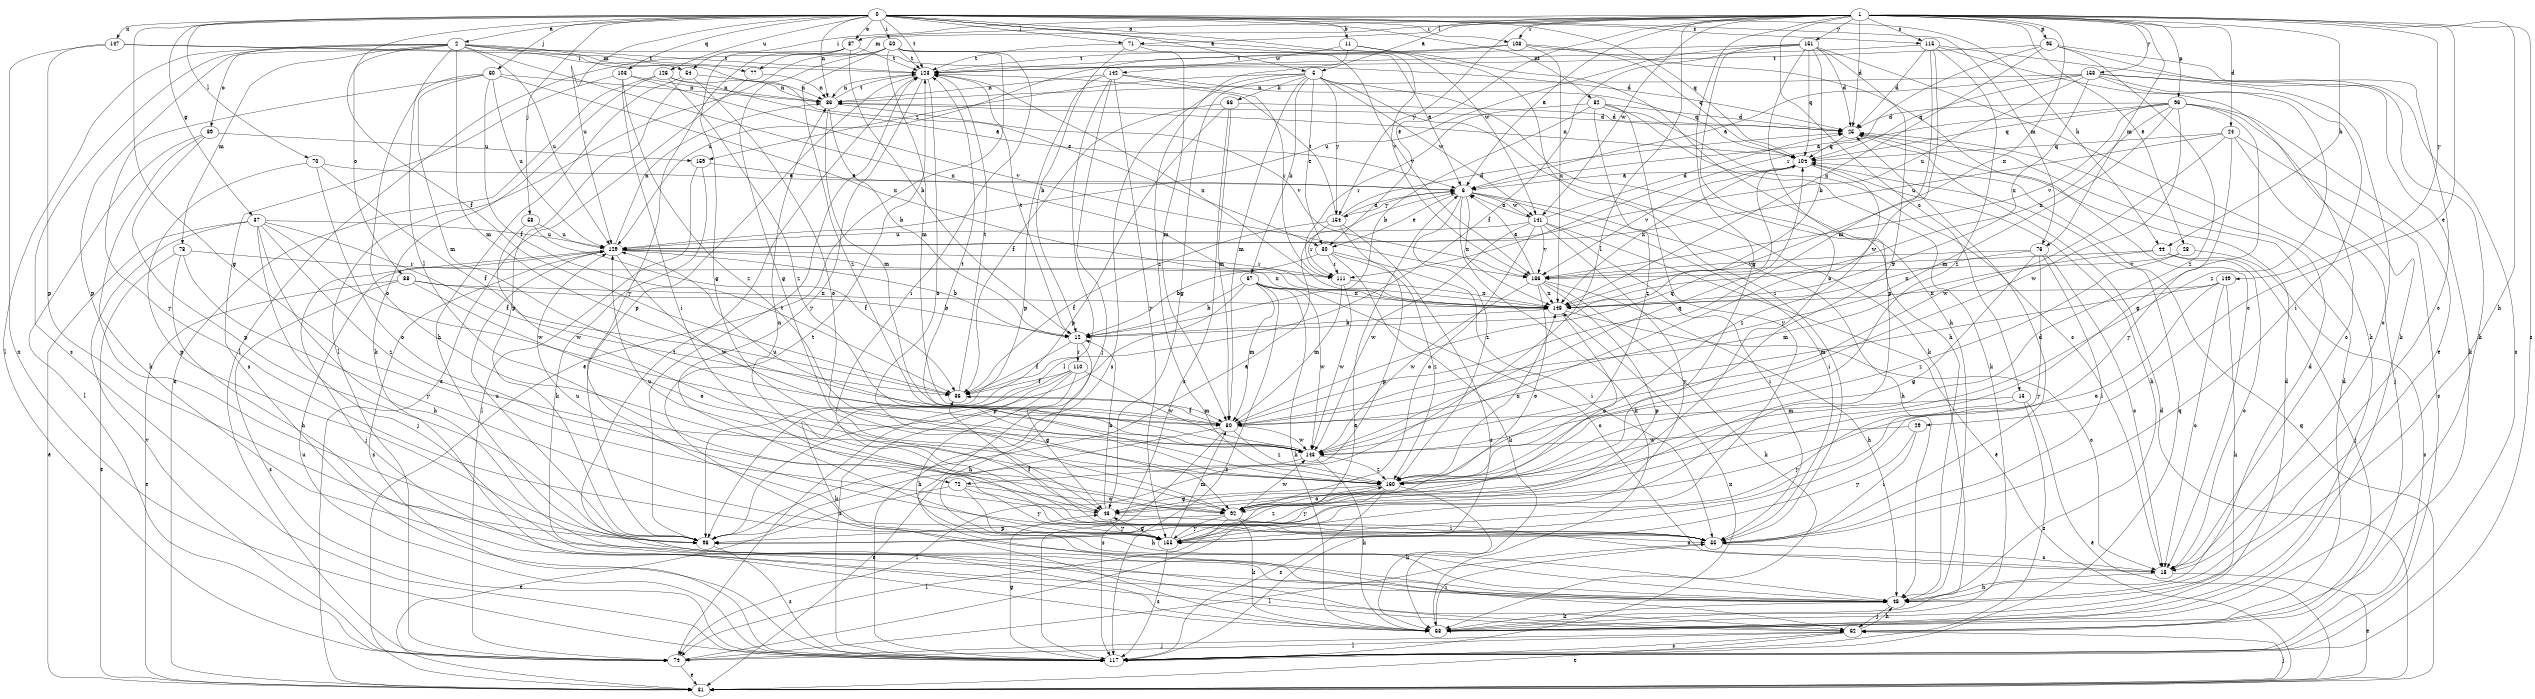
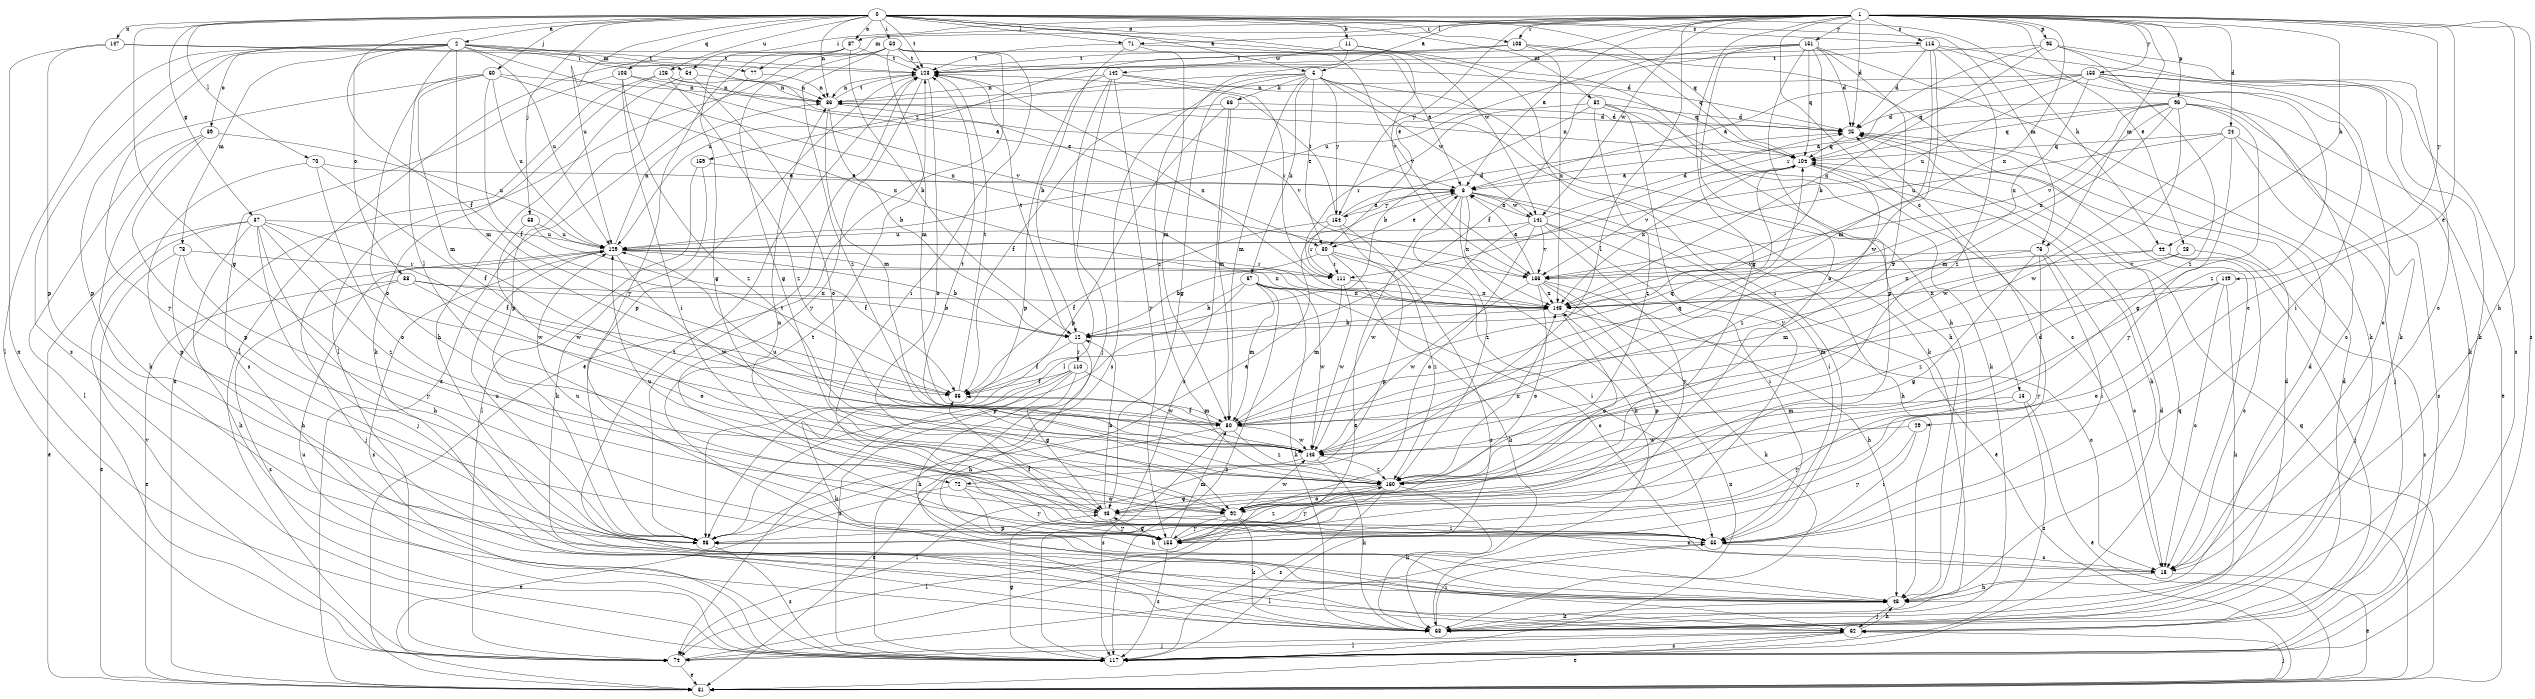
  strict digraph {
    0
    2
    5
    11
    36
    37
    43
    44
    50
    58
    60
    70
    71
    76
    82
    86
    87
    103
    104
    108
    115
    123
    126
    129
    136
    141
    147
    30
    54
    72
    77
    117
    148
    74
    78
    80
    88
    89
    98
    48
    154
    66
    67
    68
    159
    55
    160
    142
    31
    143
    62
    12
    155
    18
    6
    92
    25
    111
    1
    13
    24
    28
    29
    95
    96
    149
    151
    153
    110
    0 -> 2 [label=a]
    0 -> 5 [label=a]
    0 -> 11 [label=b]
    0 -> 36 [label=f]
    0 -> 37 [label=g]
    0 -> 43 [label=g]
    0 -> 44 [label=h]
    0 -> 50 [label=i]
    0 -> 58 [label=j]
    0 -> 60 [label=j]
    0 -> 70 [label=l]
    0 -> 71 [label=l]
    0 -> 76 [label=m]
    0 -> 82 [label=n]
    0 -> 86 [label=n]
    0 -> 87 [label=o]
    0 -> 103 [label=q]
    0 -> 104 [label=q]
    0 -> 108 [label=r]
    0 -> 115 [label=s]
    0 -> 123 [label=t]
    0 -> 126 [label=u]
    0 -> 129 [label=u]
    0 -> 136 [label=v]
    0 -> 141 [label=w]
    0 -> 147 [label=x]
    2 -> 123 [label=t]
    2 -> 129 [label=u]
    2 -> 30 [label=e]
    2 -> 54 [label=i]
    2 -> 72 [label=l]
    2 -> 77 [label=m]
    2 -> 117 [label=s]
    2 -> 148 [label=x]
    2 -> 74 [label=l]
    2 -> 78 [label=m]
    2 -> 80 [label=m]
    2 -> 88 [label=o]
    2 -> 89 [label=o]
    2 -> 98 [label=p]
    5 -> 43 [label=g]
    5 -> 141 [label=w]
    5 -> 30 [label=e]
    5 -> 117 [label=s]
    5 -> 80 [label=m]
    5 -> 48 [label=h]
    5 -> 154 [label=y]
    5 -> 66 [label=k]
    5 -> 67 [label=k]
    5 -> 68 [label=k]
    5 -> 159 [label=z]
    11 -> 48 [label=h]
    11 -> 55 [label=i]
    11 -> 160 [label=z]
    11 -> 142 [label=w]
    36 -> 123 [label=t]
    36 -> 80 [label=m]
    37 -> 36 [label=f]
    37 -> 129 [label=u]
    37 -> 74 [label=v]
    37 -> 48 [label=h]
+   37 -> 68 [label=k]
    37 -> 160 [label=z]
    37 -> 31 [label=e]
    37 -> 143 [label=w]
    37 -> 62 [label=j]
    43 -> 129 [label=u]
    43 -> 55 [label=i]
    43 -> 12 [label=b]
    43 -> 155 [label=y]
    44 -> 136 [label=v]
    44 -> 80 [label=m]
    44 -> 62 [label=j]
    44 -> 18 [label=c]
    50 -> 43 [label=g]
    50 -> 123 [label=t]
    50 -> 74 [label=l]
    50 -> 80 [label=m]
    50 -> 55 [label=i]
    50 -> 160 [label=z]
    50 -> 31 [label=e]
    50 -> 6 [label=a]
    58 -> 36 [label=f]
    58 -> 129 [label=u]
    58 -> 143 [label=w]
    60 -> 36 [label=f]
    60 -> 86 [label=n]
    60 -> 129 [label=u]
    60 -> 148 [label=x]
    60 -> 80 [label=m]
    60 -> 155 [label=y]
    60 -> 92 [label=o]
    70 -> 36 [label=f]
    70 -> 98 [label=p]
    70 -> 6 [label=a]
    70 -> 92 [label=o]
    71 -> 123 [label=t]
    71 -> 136 [label=v]
    71 -> 80 [label=m]
    71 -> 12 [label=b]
    76 -> 43 [label=g]
    76 -> 136 [label=v]
    76 -> 148 [label=x]
    76 -> 55 [label=i]
    76 -> 155 [label=y]
    76 -> 18 [label=c]
    82 -> 68 [label=k]
    82 -> 160 [label=z]
    82 -> 12 [label=b]
    82 -> 155 [label=y]
    82 -> 18 [label=c]
    82 -> 25 [label=d]
    82 -> 111 [label=r]
    86 -> 123 [label=t]
    86 -> 136 [label=v]
    86 -> 80 [label=m]
    86 -> 12 [label=b]
    86 -> 25 [label=d]
    87 -> 43 [label=g]
    87 -> 123 [label=t]
    87 -> 74 [label=l]
    87 -> 12 [label=b]
    87 -> 155 [label=y]
    103 -> 86 [label=n]
    103 -> 136 [label=v]
    103 -> 117 [label=s]
    103 -> 55 [label=i]
    103 -> 160 [label=z]
    104 -> 86 [label=n]
    104 -> 136 [label=v]
    104 -> 148 [label=x]
    104 -> 48 [label=h]
    104 -> 160 [label=z]
    104 -> 6 [label=a]
    108 -> 104 [label=q]
    108 -> 123 [label=t]
    108 -> 129 [label=u]
    108 -> 148 [label=x]
    108 -> 18 [label=c]
    115 -> 123 [label=t]
    115 -> 117 [label=s]
    115 -> 80 [label=m]
    115 -> 68 [label=k]
    115 -> 160 [label=z]
    115 -> 143 [label=w]
    115 -> 25 [label=d]
    123 -> 86 [label=n]
    123 -> 148 [label=x]
    123 -> 98 [label=p]
    123 -> 155 [label=y]
    123 -> 92 [label=o]
    126 -> 86 [label=n]
    126 -> 68 [label=k]
    126 -> 160 [label=z]
    126 -> 31 [label=e]
    126 -> 6 [label=a]
    129 -> 86 [label=n]
    129 -> 117 [label=s]
    129 -> 148 [label=x]
    129 -> 143 [label=w]
    129 -> 62 [label=j]
    129 -> 12 [label=b]
    129 -> 111 [label=r]
    136 -> 148 [label=x]
    136 -> 98 [label=p]
    136 -> 48 [label=h]
    136 -> 68 [label=k]
    136 -> 143 [label=w]
    136 -> 6 [label=a]
    136 -> 92 [label=o]
    141 -> 129 [label=u]
    141 -> 136 [label=v]
    141 -> 55 [label=i]
    141 -> 31 [label=e]
    141 -> 143 [label=w]
    141 -> 155 [label=y]
    141 -> 6 [label=a]
    141 -> 92 [label=o]
    141 -> 25 [label=d]
    147 -> 123 [label=t]
    147 -> 117 [label=x]
    147 -> 98 [label=p]
    147 -> 25 [label=d]
    30 -> 68 [label=k]
    30 -> 55 [label=i]
    30 -> 160 [label=z]
    30 -> 12 [label=b]
    30 -> 111 [label=r]
    54 -> 86 [label=n]
    54 -> 98 [label=p]
    54 -> 48 [label=h]
    54 -> 92 [label=o]
    72 -> 48 [label=h]
    72 -> 31 [label=e]
    72 -> 155 [label=y]
    72 -> 92 [label=o]
    77 -> 86 [label=n]
    77 -> 31 [label=e]
    117 -> 43 [label=g]
    117 -> 104 [label=q]
    117 -> 129 [label=u]
    117 -> 148 [label=x]
    148 -> 12 [label=b]
    148 -> 18 [label=c]
    148 -> 92 [label=o]
    74 -> 31 [label=e]
    74 -> 62 [label=j]
    74 -> 6 [label=a]
    78 -> 48 [label=h]
    78 -> 31 [label=e]
    78 -> 155 [label=y]
    78 -> 111 [label=r]
    80 -> 36 [label=f]
    80 -> 104 [label=q]
    80 -> 117 [label=s]
    80 -> 160 [label=z]
    80 -> 31 [label=e]
    80 -> 143 [label=w]
    88 -> 117 [label=s]
    88 -> 148 [label=x]
    88 -> 31 [label=e]
    88 -> 12 [label=b]
    88 -> 92 [label=o]
-   89 -> 159 [label=u]
+   89 -> 129 [label=u]
    89 -> 74 [label=l]
    89 -> 98 [label=p]
    89 -> 48 [label=h]
    98 -> 123 [label=t]
    98 -> 129 [label=u]
    98 -> 117 [label=s]
    98 -> 6 [label=a]
    48 -> 123 [label=t]
    48 -> 68 [label=k]
    48 -> 62 [label=j]
    48 -> 25 [label=d]
    154 -> 36 [label=f]
    154 -> 123 [label=t]
    154 -> 117 [label=s]
    154 -> 98 [label=p]
    154 -> 6 [label=a]
    154 -> 25 [label=d]
    154 -> 111 [label=r]
    66 -> 36 [label=f]
    66 -> 117 [label=s]
    66 -> 80 [label=m]
    66 -> 98 [label=p]
    66 -> 25 [label=d]
    67 -> 117 [label=s]
    67 -> 148 [label=x]
    67 -> 80 [label=m]
    67 -> 98 [label=p]
    67 -> 68 [label=k]
    67 -> 143 [label=w]
    67 -> 12 [label=b]
    67 -> 18 [label=c]
    68 -> 55 [label=i]
    68 -> 25 [label=d]
    159 -> 74 [label=l]
    159 -> 68 [label=k]
    159 -> 6 [label=a]
    55 -> 36 [label=f]
    55 -> 86 [label=n]
    55 -> 129 [label=u]
    55 -> 74 [label=l]
    55 -> 18 [label=c]
    55 -> 25 [label=d]
    160 -> 43 [label=g]
    160 -> 117 [label=s]
    160 -> 148 [label=x]
    160 -> 68 [label=k]
    160 -> 155 [label=y]
    160 -> 92 [label=o]
    142 -> 86 [label=n]
    142 -> 104 [label=q]
    142 -> 74 [label=l]
    142 -> 98 [label=p]
    142 -> 62 [label=j]
    142 -> 155 [label=y]
    142 -> 111 [label=r]
    31 -> 104 [label=q]
    31 -> 62 [label=j]
    31 -> 25 [label=d]
    143 -> 104 [label=q]
    143 -> 123 [label=t]
    143 -> 129 [label=u]
    143 -> 74 [label=l]
    143 -> 68 [label=k]
    143 -> 160 [label=z]
    62 -> 123 [label=t]
    62 -> 117 [label=s]
    62 -> 74 [label=l]
    62 -> 48 [label=h]
    62 -> 31 [label=e]
    62 -> 25 [label=d]
    12 -> 36 [label=f]
    12 -> 123 [label=t]
    12 -> 48 [label=h]
    12 -> 110 [label=r]
    155 -> 43 [label=g]
    155 -> 117 [label=s]
    155 -> 80 [label=m]
    155 -> 160 [label=z]
    18 -> 48 [label=h]
    18 -> 31 [label=e]
    6 -> 141 [label=w]
    6 -> 30 [label=e]
    6 -> 148 [label=x]
    6 -> 48 [label=h]
    6 -> 154 [label=y]
    6 -> 68 [label=k]
    6 -> 55 [label=i]
    6 -> 160 [label=z]
    92 -> 74 [label=l]
    92 -> 98 [label=p]
    92 -> 68 [label=k]
    92 -> 143 [label=w]
    92 -> 155 [label=y]
    92 -> 18 [label=c]
    25 -> 104 [label=q]
    111 -> 148 [label=x]
    111 -> 80 [label=m]
    111 -> 143 [label=w]
    1 -> 5 [label=a]
    1 -> 43 [label=g]
    1 -> 44 [label=h]
    1 -> 71 [label=l]
    1 -> 76 [label=m]
    1 -> 87 [label=o]
    1 -> 108 [label=r]
    1 -> 115 [label=s]
    1 -> 141 [label=w]
    1 -> 30 [label=e]
    1 -> 54 [label=i]
    1 -> 72 [label=l]
    1 -> 77 [label=m]
    1 -> 117 [label=s]
    1 -> 148 [label=x]
    1 -> 48 [label=h]
    1 -> 154 [label=y]
    1 -> 6 [label=a]
    1 -> 25 [label=d]
    1 -> 13 [label=c]
    1 -> 24 [label=d]
    1 -> 28 [label=e]
    1 -> 29 [label=e]
    1 -> 95 [label=p]
    1 -> 96 [label=p]
    1 -> 149 [label=y]
    1 -> 151 [label=y]
    1 -> 153 [label=y]
    13 -> 117 [label=s]
    13 -> 80 [label=m]
    13 -> 31 [label=e]
    13 -> 155 [label=y]
    24 -> 104 [label=q]
    24 -> 129 [label=u]
    24 -> 117 [label=s]
    24 -> 143 [label=w]
    24 -> 62 [label=j]
    24 -> 155 [label=y]
    28 -> 136 [label=v]
    28 -> 117 [label=s]
    28 -> 160 [label=z]
    29 -> 55 [label=i]
    29 -> 143 [label=w]
    29 -> 155 [label=y]
    95 -> 123 [label=t]
    95 -> 148 [label=x]
    95 -> 68 [label=k]
    95 -> 160 [label=z]
    95 -> 18 [label=c]
    95 -> 111 [label=r]
    96 -> 43 [label=g]
    96 -> 104 [label=q]
    96 -> 136 [label=v]
    96 -> 148 [label=x]
    96 -> 80 [label=m]
-   96 -> 48 [label=e]
+   96 -> 31 [label=e]
    96 -> 143 [label=w]
    96 -> 18 [label=c]
    96 -> 6 [label=a]
    96 -> 25 [label=d]
    149 -> 148 [label=x]
    149 -> 80 [label=m]
    149 -> 68 [label=k]
    149 -> 18 [label=c]
    149 -> 92 [label=o]
    151 -> 36 [label=f]
    151 -> 104 [label=q]
    151 -> 123 [label=t]
    151 -> 129 [label=u]
    151 -> 98 [label=p]
    151 -> 68 [label=k]
    151 -> 160 [label=z]
    151 -> 12 [label=b]
    151 -> 92 [label=o]
    151 -> 25 [label=d]
    153 -> 86 [label=n]
    153 -> 104 [label=q]
    153 -> 129 [label=u]
    153 -> 148 [label=x]
    153 -> 68 [label=k]
    153 -> 55 [label=i]
    153 -> 160 [label=z]
    153 -> 18 [label=c]
    153 -> 6 [label=a]
    110 -> 36 [label=f]
    110 -> 43 [label=g]
    110 -> 117 [label=s]
    110 -> 48 [label=h]
    110 -> 68 [label=k]
    110 -> 143 [label=w]
  }
